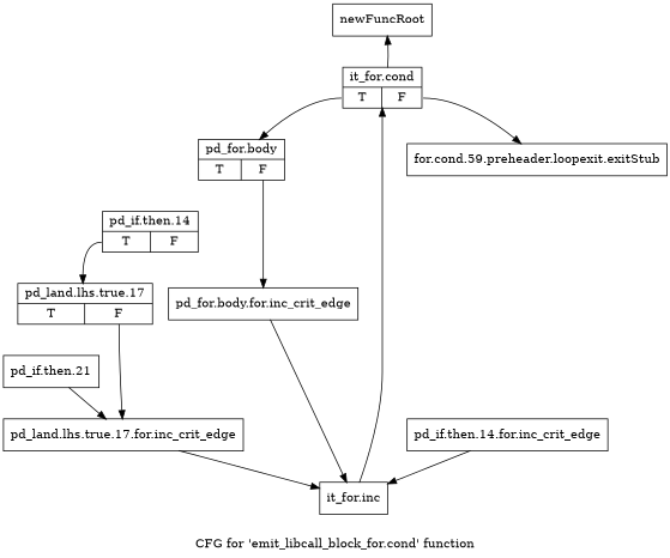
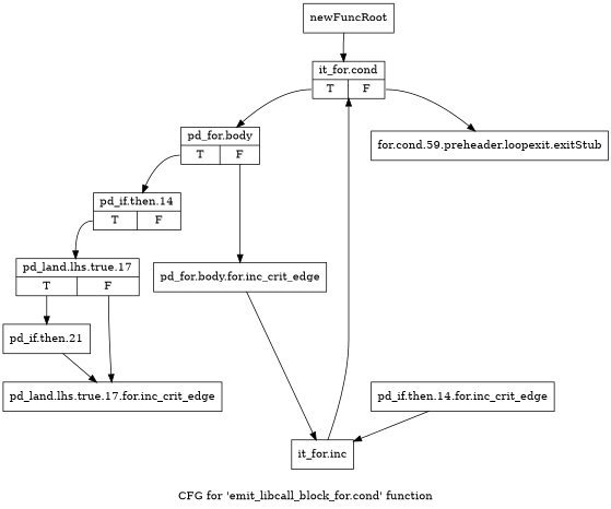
  digraph {
    label="CFG for 'emit_libcall_block_for.cond' function"
    node [shape=record]
    n1 [label="{newFuncRoot}"]
    n2 [label="{it_for.cond|{<s0>T|<s1>F}}"]
    n3 [label="{for.cond.59.preheader.loopexit.exitStub}"]
    n4 [label="{pd_for.body|{<s0>T|<s1>F}}"]
    n5 [label="{pd_if.then.14|{<s0>T|<s1>F}}"]
    n6 [label="{pd_for.body.for.inc_crit_edge}"]
    n7 [label="{pd_land.lhs.true.17|{<s0>T|<s1>F}}"]
    n8 [label="{it_for.inc}"]
    n9 [label="{pd_if.then.21}"]
    n10 [label="{pd_land.lhs.true.17.for.inc_crit_edge}"]
    n11 [label="{pd_if.then.14.for.inc_crit_edge}"]
-   n2 -> n1
+   n1 -> n2
    n2 -> n3 [tailport=s1]
    n2 -> n4 [tailport=s0]
+   n4 -> n5 [tailport=s0]
    n4 -> n6 [tailport=s1]
    n5 -> n7 [tailport=s0]
    n6 -> n8
+   n7 -> n9 [tailport=s0]
    n7 -> n10 [tailport=s1]
    n8 -> n2
    n9 -> n10
-   n10 -> n8
    n11 -> n8
  }
